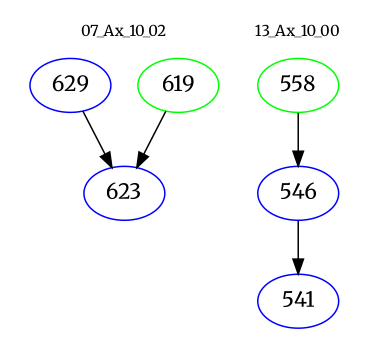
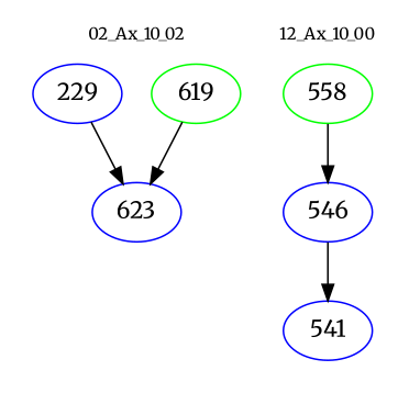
  digraph {
    fontname=Merriweather
    node [color=blue fontname=Merriweather]
    edge [color=black fontname=Merriweather]
    n1 [color=green label=619]
    n2 [label=623]
-   n3 [label=629]
+   n3 [label=229]
    n4 [color=green label=558]
    n5 [label=546]
    n6 [label=541]
    subgraph cluster_1 {
      color=white
      fontsize=10
-     label="07_Ax_10_02"
+     label="02_Ax_10_02"
      n1
      n2
      n3
    }
    subgraph cluster_2 {
      color=white
      fontsize=10
-     label="13_Ax_10_00"
+     label="12_Ax_10_00"
      n4
      n5
      n6
    }
    n1 -> n2
    n3 -> n2
    n4 -> n5
    n5 -> n6
  }
